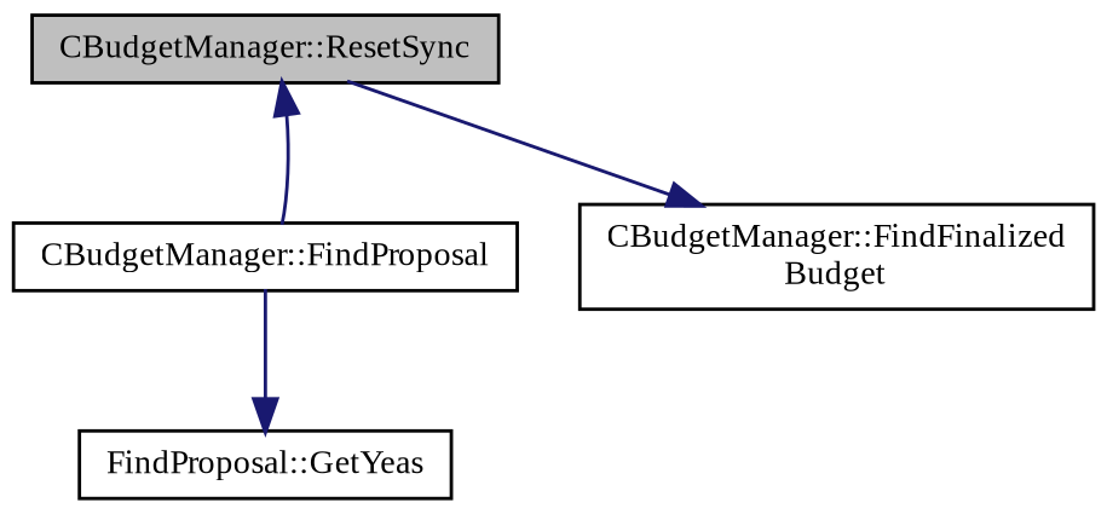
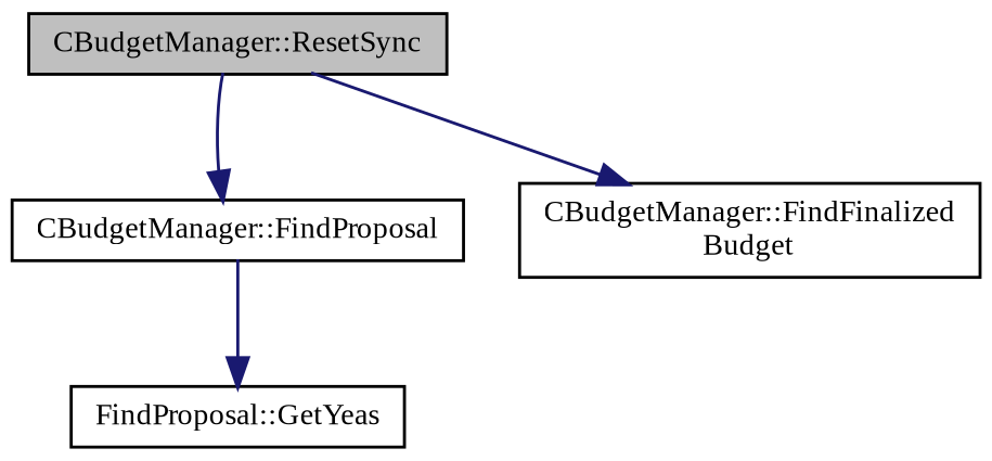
  digraph {
    fontname="Liberation Serif"
    rankdir=TB
    node [color=black fillcolor=white fontname="Liberation Serif" fontsize=10 shape=record style=filled]
    edge [color=midnightblue fontname="Liberation Serif" fontsize=10 labelfontname=Helvetica labelfontsize=10 style=solid]
    n1 [fillcolor=grey75 fontcolor=black height=0.2 label="CBudgetManager::ResetSync" width=0.4]
    n2 [height=0.2 label="CBudgetManager::FindProposal" width=0.4]
    n3 [height=0.2 label="CBudgetManager::FindFinalized\lBudget" width=0.4]
    n4 [height=0.2 label="FindProposal::GetYeas" width=0.4]
-   n2 -> n1
+   n1 -> n2
    n1 -> n3
    n2 -> n4
  }
